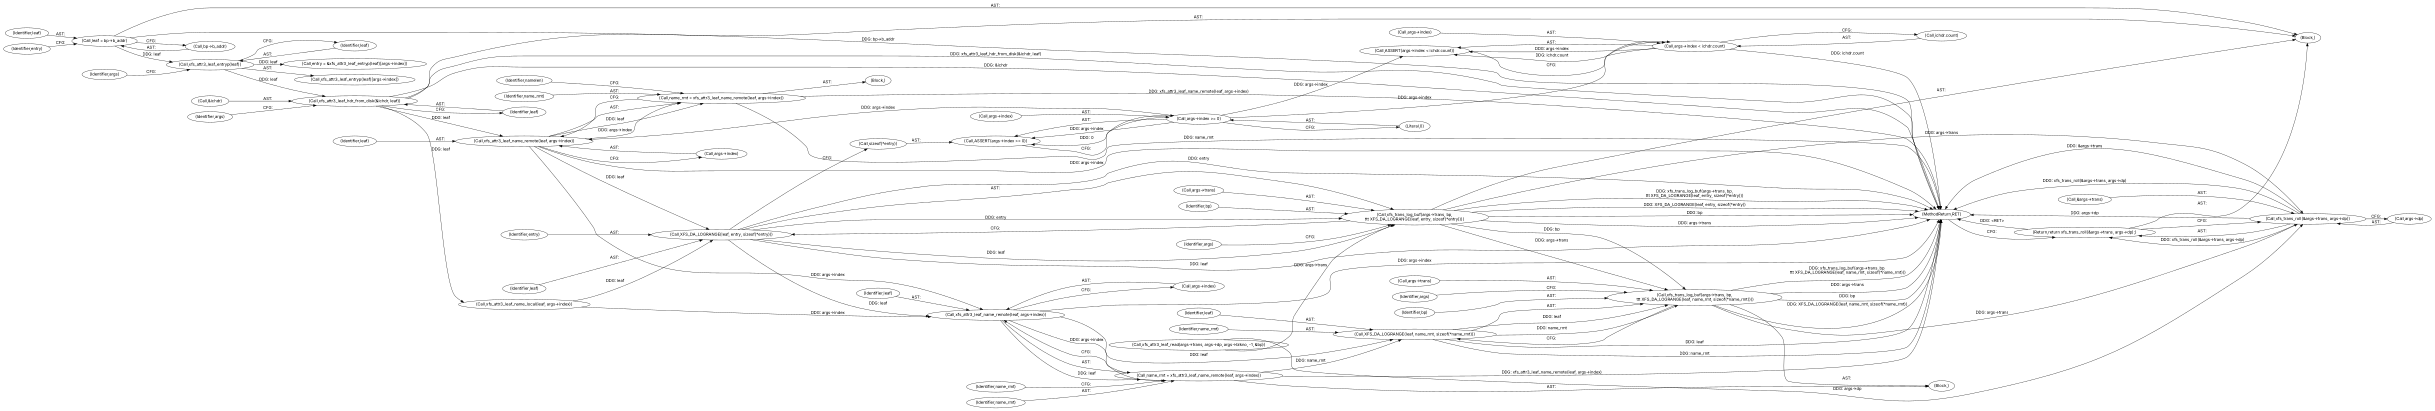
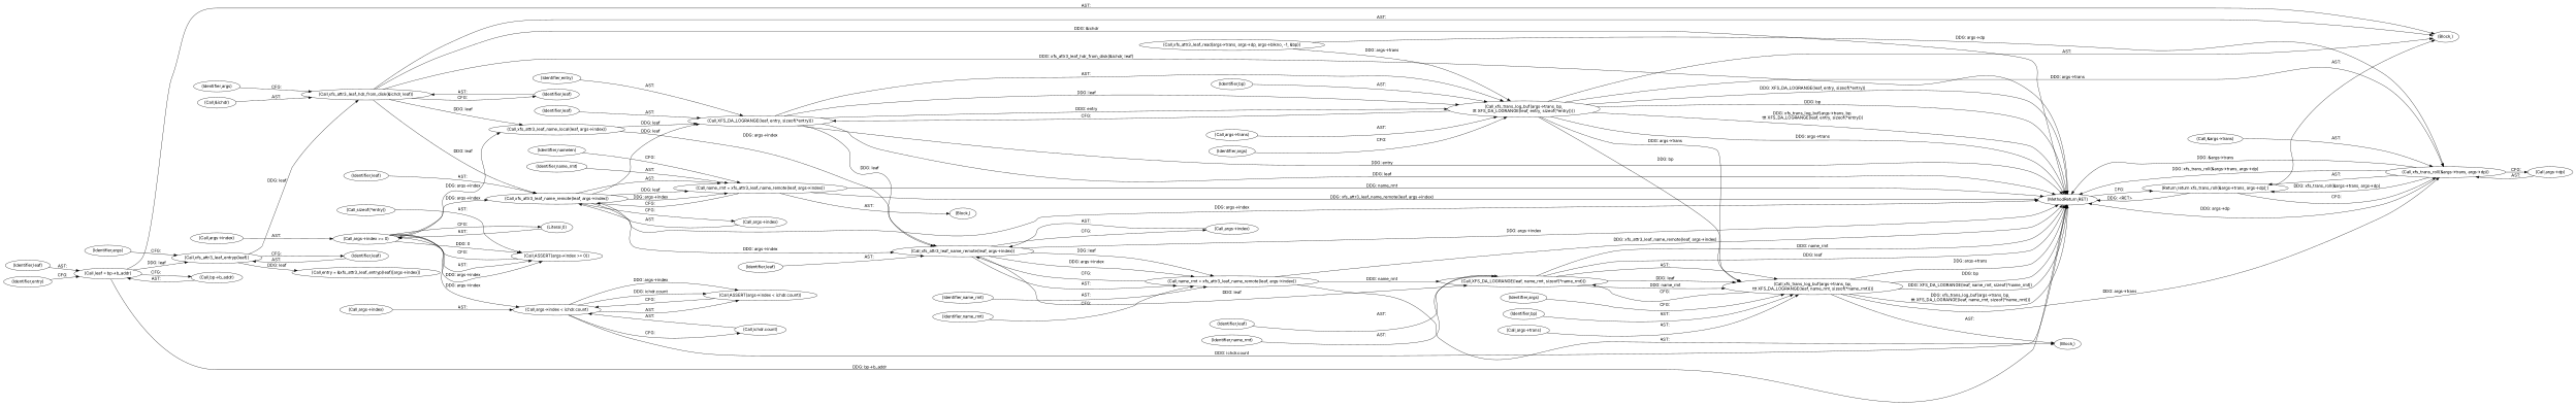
  digraph {
    fontname=Inter
    rankdir=LR
    node [fontname=Inter]
    edge [fontname=Inter]
    n1 [label="(Call,xfs_attr3_leaf_name_remote(leaf, args->index))"]
    n2 [label="(Call,name_rmt = xfs_attr3_leaf_name_remote(leaf, args->index))"]
    n3 [label="(Call,XFS_DA_LOGRANGE(leaf, entry, sizeof(*entry)))"]
    n4 [label="(Call,xfs_attr3_leaf_name_remote(leaf, args->index))"]
    n5 [label="(Call,args->index)"]
    n6 [label="(MethodReturn,RET)"]
    n7 [label="(Block,)"]
    n8 [label="(Call,xfs_trans_log_buf(args->trans, bp,\n\t\t\t XFS_DA_LOGRANGE(leaf, entry, sizeof(*entry))))"]
    n9 [label="(Call,sizeof(*entry))"]
    n10 [label="(Call,XFS_DA_LOGRANGE(leaf, name_rmt, sizeof(*name_rmt)))"]
    n11 [label="(Call,name_rmt = xfs_attr3_leaf_name_remote(leaf, args->index))"]
    n12 [label="(Call,args->index)"]
    n13 [label="(Return,return xfs_trans_roll(&args->trans, args->dp);)"]
    n14 [label="(Call,xfs_attr3_leaf_hdr_from_disk(&ichdr, leaf))"]
    n15 [label="(Identifier,leaf)"]
    n16 [label="(Call,xfs_attr3_leaf_name_local(leaf, args->index))"]
    n17 [label="(Block,)"]
    n18 [label="(Call,xfs_attr3_leaf_entryp(leaf))"]
    n19 [label="(Call,entry = &xfs_attr3_leaf_entryp(leaf)[args->index])"]
-   n20 [label="(Call,xfs_attr3_leaf_entryp(leaf)[args->index])"]
    n21 [label="(Identifier,leaf)"]
    n22 [label="(Call,leaf = bp->b_addr)"]
    n23 [label="(Call,bp->b_addr)"]
    n24 [label="(Call,args->index >= 0)"]
    n25 [label="(Literal,0)"]
    n26 [label="(Call,ASSERT(args->index >= 0))"]
    n27 [label="(Call,args->index < ichdr.count)"]
    n28 [label="(Call,ASSERT(args->index < ichdr.count))"]
    n29 [label="(Call,ichdr.count)"]
    n30 [label="(Call,xfs_trans_log_buf(args->trans, bp,\n \t\t\t XFS_DA_LOGRANGE(leaf, name_rmt, sizeof(*name_rmt))))"]
    n31 [label="(Call,xfs_trans_roll(&args->trans, args->dp))"]
    n32 [label="(Block,)"]
    n33 [label="(Call,args->dp)"]
    n34 [label="(Identifier,name_rmt)"]
    n35 [label="(Identifier,bp)"]
    n36 [label="(Identifier,name_rmt)"]
    n37 [label="(Identifier,leaf)"]
    n38 [label="(Call,&args->trans)"]
    n39 [label="(Identifier,leaf)"]
    n40 [label="(Identifier,args)"]
    n41 [label="(Identifier,namelen)"]
    n42 [label="(Call,xfs_attr3_leaf_read(args->trans, args->dp, args->blkno, -1, &bp))"]
    n43 [label="(Identifier,name_rmt)"]
    n44 [label="(Identifier,entry)"]
    n45 [label="(Identifier,entry)"]
    n46 [label="(Call,args->trans)"]
    n47 [label="(Call,args->index)"]
    n48 [label="(Identifier,leaf)"]
    n49 [label="(Call,&ichdr)"]
    n50 [label="(Identifier,leaf)"]
    n51 [label="(Identifier,bp)"]
    n52 [label="(Call,args->index)"]
    n53 [label="(Call,args->trans)"]
    n54 [label="(Identifier,args)"]
    n55 [label="(Identifier,args)"]
    n56 [label="(Identifier,args)"]
    n57 [label="(Identifier,leaf)"]
    n58 [label="(Identifier,name_rmt)"]
    n1 -> n2 [label="AST: "]
    n1 -> n2 [label="DDG: leaf"]
    n1 -> n2 [label="DDG: args->index"]
    n1 -> n3 [label="DDG: leaf"]
    n1 -> n4 [label="DDG: args->index"]
    n1 -> n5 [label="CFG: "]
    n1 -> n6 [label="DDG: args->index"]
    n2 -> n1 [label="CFG: "]
    n2 -> n6 [label="DDG: name_rmt"]
    n2 -> n6 [label="DDG: xfs_attr3_leaf_name_remote(leaf, args->index)"]
    n2 -> n7 [label="AST: "]
    n3 -> n4 [label="DDG: leaf"]
    n3 -> n6 [label="DDG: entry"]
    n3 -> n6 [label="DDG: leaf"]
    n3 -> n8 [label="AST: "]
    n3 -> n8 [label="DDG: leaf"]
    n3 -> n8 [label="DDG: entry"]
-   n3 -> n9 [label="CFG: "]
    n4 -> n6 [label="DDG: args->index"]
    n4 -> n10 [label="DDG: leaf"]
    n4 -> n11 [label="AST: "]
    n4 -> n11 [label="DDG: leaf"]
    n4 -> n11 [label="DDG: args->index"]
    n4 -> n12 [label="CFG: "]
    n5 -> n1 [label="AST: "]
    n6 -> n13 [label="CFG: "]
    n8 -> n3 [label="CFG: "]
    n8 -> n6 [label="DDG: args->trans"]
    n8 -> n6 [label="DDG: XFS_DA_LOGRANGE(leaf, entry, sizeof(*entry))"]
    n8 -> n6 [label="DDG: bp"]
    n8 -> n6 [label="DDG: xfs_trans_log_buf(args->trans, bp,\n\t\t\t XFS_DA_LOGRANGE(leaf, entry, sizeof(*entry)))"]
    n8 -> n17 [label="AST: "]
    n8 -> n30 [label="DDG: args->trans"]
    n8 -> n30 [label="DDG: bp"]
    n8 -> n31 [label="DDG: args->trans"]
    n9 -> n26 [label="AST: "]
    n10 -> n6 [label="DDG: name_rmt"]
    n10 -> n6 [label="DDG: leaf"]
    n10 -> n30 [label="AST: "]
    n10 -> n30 [label="DDG: leaf"]
    n10 -> n30 [label="DDG: name_rmt"]
    n11 -> n4 [label="CFG: "]
    n11 -> n6 [label="DDG: xfs_attr3_leaf_name_remote(leaf, args->index)"]
    n11 -> n10 [label="DDG: name_rmt"]
    n11 -> n32 [label="AST: "]
    n12 -> n4 [label="AST: "]
    n13 -> n6 [label="DDG: <RET>"]
    n13 -> n17 [label="AST: "]
    n13 -> n31 [label="CFG: "]
    n14 -> n1 [label="DDG: leaf"]
    n14 -> n6 [label="DDG: &ichdr"]
    n14 -> n6 [label="DDG: xfs_attr3_leaf_hdr_from_disk(&ichdr, leaf)"]
    n14 -> n15 [label="CFG: "]
    n14 -> n16 [label="DDG: leaf"]
    n14 -> n17 [label="AST: "]
    n15 -> n14 [label="AST: "]
    n16 -> n3 [label="DDG: leaf"]
    n16 -> n4 [label="DDG: args->index"]
    n18 -> n14 [label="DDG: leaf"]
    n18 -> n19 [label="DDG: leaf"]
-   n18 -> n20 [label="AST: "]
    n18 -> n21 [label="CFG: "]
    n21 -> n18 [label="AST: "]
    n22 -> n6 [label="DDG: bp->b_addr"]
    n22 -> n17 [label="AST: "]
    n22 -> n18 [label="DDG: leaf"]
    n22 -> n23 [label="CFG: "]
    n23 -> n22 [label="AST: "]
    n24 -> n1 [label="DDG: args->index"]
-   n24 -> n28 [label="DDG: args->index"]
+   n24 -> n16 [label="DDG: args->index"]
    n24 -> n25 [label="CFG: "]
    n24 -> n26 [label="AST: "]
    n24 -> n26 [label="DDG: args->index"]
    n24 -> n26 [label="DDG: 0"]
    n24 -> n27 [label="DDG: args->index"]
    n25 -> n24 [label="AST: "]
    n26 -> n24 [label="CFG: "]
    n27 -> n6 [label="DDG: ichdr.count"]
    n27 -> n28 [label="AST: "]
    n27 -> n28 [label="DDG: args->index"]
    n27 -> n28 [label="DDG: ichdr.count"]
    n27 -> n29 [label="CFG: "]
    n28 -> n27 [label="CFG: "]
    n29 -> n27 [label="AST: "]
    n30 -> n6 [label="DDG: xfs_trans_log_buf(args->trans, bp,\n \t\t\t XFS_DA_LOGRANGE(leaf, name_rmt, sizeof(*name_rmt)))"]
    n30 -> n6 [label="DDG: args->trans"]
    n30 -> n6 [label="DDG: bp"]
    n30 -> n6 [label="DDG: XFS_DA_LOGRANGE(leaf, name_rmt, sizeof(*name_rmt))"]
    n30 -> n10 [label="CFG: "]
    n30 -> n31 [label="DDG: args->trans"]
    n30 -> n32 [label="AST: "]
    n31 -> n6 [label="DDG: &args->trans"]
    n31 -> n6 [label="DDG: xfs_trans_roll(&args->trans, args->dp)"]
    n31 -> n6 [label="DDG: args->dp"]
    n31 -> n13 [label="AST: "]
    n31 -> n13 [label="DDG: xfs_trans_roll(&args->trans, args->dp)"]
    n31 -> n33 [label="CFG: "]
    n33 -> n31 [label="AST: "]
    n34 -> n11 [label="CFG: "]
    n35 -> n8 [label="AST: "]
    n36 -> n11 [label="AST: "]
    n37 -> n22 [label="AST: "]
    n38 -> n31 [label="AST: "]
    n39 -> n4 [label="AST: "]
    n40 -> n8 [label="CFG: "]
    n41 -> n2 [label="CFG: "]
    n42 -> n8 [label="DDG: args->trans"]
    n42 -> n31 [label="DDG: args->dp"]
    n43 -> n2 [label="AST: "]
    n44 -> n3 [label="AST: "]
    n45 -> n22 [label="CFG: "]
    n46 -> n8 [label="AST: "]
    n47 -> n27 [label="AST: "]
    n48 -> n3 [label="AST: "]
    n49 -> n14 [label="AST: "]
    n50 -> n1 [label="AST: "]
    n51 -> n30 [label="AST: "]
    n52 -> n24 [label="AST: "]
    n53 -> n30 [label="AST: "]
    n54 -> n18 [label="CFG: "]
    n55 -> n14 [label="CFG: "]
    n56 -> n30 [label="CFG: "]
    n57 -> n10 [label="AST: "]
    n58 -> n10 [label="AST: "]
  }
